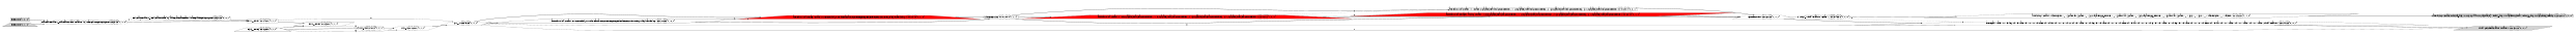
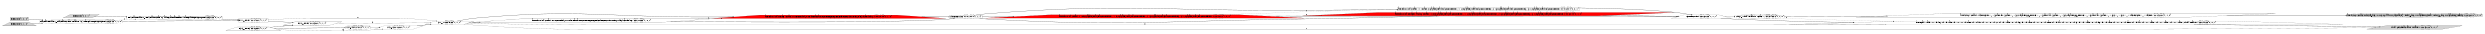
  digraph {
    rankdir=LR
    node [fillcolor=white shape=parallelogram style=filled]
    edge [arrowhead=onormal style=bold]
    n1 [fillcolor=red label="assertThrown(null).message().contains(\"It's recommended you use the BeanTraverseContext.BEANTRAVERSE_detectRecursions setting to help locate the loop.\")@@@10@@@['0', '1', '0']" shape=trapezium]
    n2 [label="s.detectRecursions()@@@11@@@['1', '1', '1']" shape=box]
    n3 [fillcolor=red label="assertThrown(null).messages().asString().contains(\"(0( root:org.apache.juneau.jena.CommonTest$R1\",\"(1( r2:org.apache.juneau.jena.CommonTest$R2\",\"(2( r3:org.apache.juneau.jena.CommonTest$R3\",\"(3( r1:org.apache.juneau.jena.CommonTest$R1\")@@@12@@@['0', '1', '0']"]
    n4 [label="assertThrown(null).contains(\"(0( <noname>:org.apache.juneau.html.Common_Test$R1\",\"(1( r2:org.apache.juneau.html.Common_Test$R2\",\"(2( r3:org.apache.juneau.html.Common_Test$R3\",\"(3( r1:org.apache.juneau.html.Common_Test$R1\")@@@12@@@['0', '0', '1']" shape=box]
    n5 [fillcolor=red label="assertThrown(null).contains(\"(0( root:org.apache.juneau.jena.CommonTest$R1\",\"(1( r2:org.apache.juneau.jena.CommonTest$R2\",\"(2( r3:org.apache.juneau.jena.CommonTest$R3\",\"(3( r1:org.apache.juneau.jena.CommonTest$R1\")@@@12@@@['1', '0', '0']" shape=trapezium]
+   n6 [fillcolor=lightgray label="testRecursion['0', '0', '1']"]
    n7 [label="HtmlSerializerBuilder s = HtmlSerializer.create().sq().addKeyValueTableHeaders().maxDepth(Integer.MAX_VALUE)@@@3@@@['0', '0', '1']" shape=cylinder]
    n8 [label="R1 r1 = new R1()@@@4@@@['1', '1', '1']" shape=box]
    n9 [label="s.ignoreRecursions()@@@13@@@['1', '1', '1']" shape=trapezium]
    n10 [label="assertEquals(\"<table><tr><th>key</th><th>value</th></tr><tr><td>name</td><td>foo</td></tr><tr><td>r2</td><td><table><tr><th>key</th><th>value</th></tr><tr><td>name</td><td>bar</td></tr><tr><td>r3</td><td><table><tr><th>key</th><th>value</th></tr><tr><td>name</td><td>baz</td></tr></table></td></tr></table></td></tr></table>\",s.build().serialize(r1))@@@14@@@['0', '0', '1']" shape=trapezium]
    n11 [label="String r = s.build().serialize(r1).replace(\"\",\"\")@@@14@@@['1', '1', '0']" shape=cylinder]
    n12 [label="r3.r1 = r1@@@9@@@['1', '1', '1']"]
    n13 [fillcolor=lightgray label="s.build().getSchemaSerializer().serialize(r1)@@@15@@@['0', '0', '1']"]
    n14 [label="assertThrown(null).contains(\"It's recommended you use the BeanTraverseContext.BEANTRAVERSE_detectRecursions setting to help locate the loop.\")@@@10@@@['1', '0', '1']"]
    n15 [fillcolor=lightgray label="testRecursion['1', '0', '0']" shape=box]
    n16 [label="RdfSerializerBuilder s = RdfSerializer.create().xmlabbrev().sq().maxDepth(Integer.MAX_VALUE)@@@3@@@['1', '1', '0']" shape=cylinder]
    n17 [label="assertString(r).contains(\"<rdf:Description>\" + \"<jp:name>foo</jp:name>\" + \"<jp:r2 rdf:parseType='Resource'>\" + \"<jp:name>bar</jp:name>\" + \"<jp:r3 rdf:parseType='Resource'>\" + \"<jp:name>baz</jp:name>\" + \"</jp:r3>\" + \"</jp:r2>\" + \"</rdf:Description>\" + \"</rdf:RDF>\")@@@15@@@['1', '1', '0']"]
    n18 [label="R2 r2 = new R2()@@@5@@@['1', '1', '1']"]
    n19 [fillcolor=lightgray label="testRecursion['0', '1', '0']" shape=trapezium]
    n20 [fillcolor=lightgray label="assertString(r).contains(\"xmlns:rdf='http://www.w3.org/1999/02/22-rdf-syntax-ns#\",\"xmlns:j='http://www.apache.org/juneau/\",\"xmlns:jp='http://www.apache.org/juneaubp/\")@@@16@@@['1', '1', '0']" shape=cylinder]
    n21 [label="r1.r2 = r2@@@7@@@['1', '1', '1']" shape=cylinder]
    n22 [label="r2.r3 = r3@@@8@@@['1', '1', '1']"]
    n23 [label="R3 r3 = new R3()@@@6@@@['1', '1', '1']" shape=trapezium]
    n1 -> n2
    n2 -> n3
    n2 -> n4 [arrowhead=tee]
    n2 -> n5 [arrowhead=tee]
    n3 -> n9 [arrowhead=dot]
    n4 -> n9 [arrowhead=dot]
    n5 -> n3 [label=0 style=dashed]
    n5 -> n4 [label=0 style=dashed]
    n5 -> n9 [arrowhead=dot]
+   n6 -> n7 [arrowhead=tee]
    n7 -> n8 [arrowhead=dot]
    n8 -> n12 [arrowhead=tee label=r1 style=solid]
    n8 -> n18
    n9 -> n10 [arrowhead=dot]
    n9 -> n11 [arrowhead=dot]
    n10 -> n13
    n11 -> n10 [arrowhead=dot label=0 style=dashed]
    n11 -> n17
    n12 -> n1 [arrowhead=dot]
    n12 -> n10 [label=r1 style=solid]
    n12 -> n13 [label=r1 style=solid]
    n12 -> n14
    n14 -> n1 [arrowhead=dot label=0 style=dashed]
    n14 -> n2
    n15 -> n16 [arrowhead=tee]
    n16 -> n7 [arrowhead=tee label=0 style=dashed]
    n16 -> n8 [arrowhead=dot]
    n17 -> n20 [arrowhead=dot]
-   n18 -> n21 [arrowhead=tee label=r2 style=solid]
+   n18 -> n12 [arrowhead=tee label=r2 style=solid]
    n19 -> n16
    n21 -> n22 [arrowhead=tee]
    n22 -> n12
    n23 -> n18 [arrowhead=tee]
    n23 -> n21
    n23 -> n22 [arrowhead=tee label=r3 style=solid]
  }
